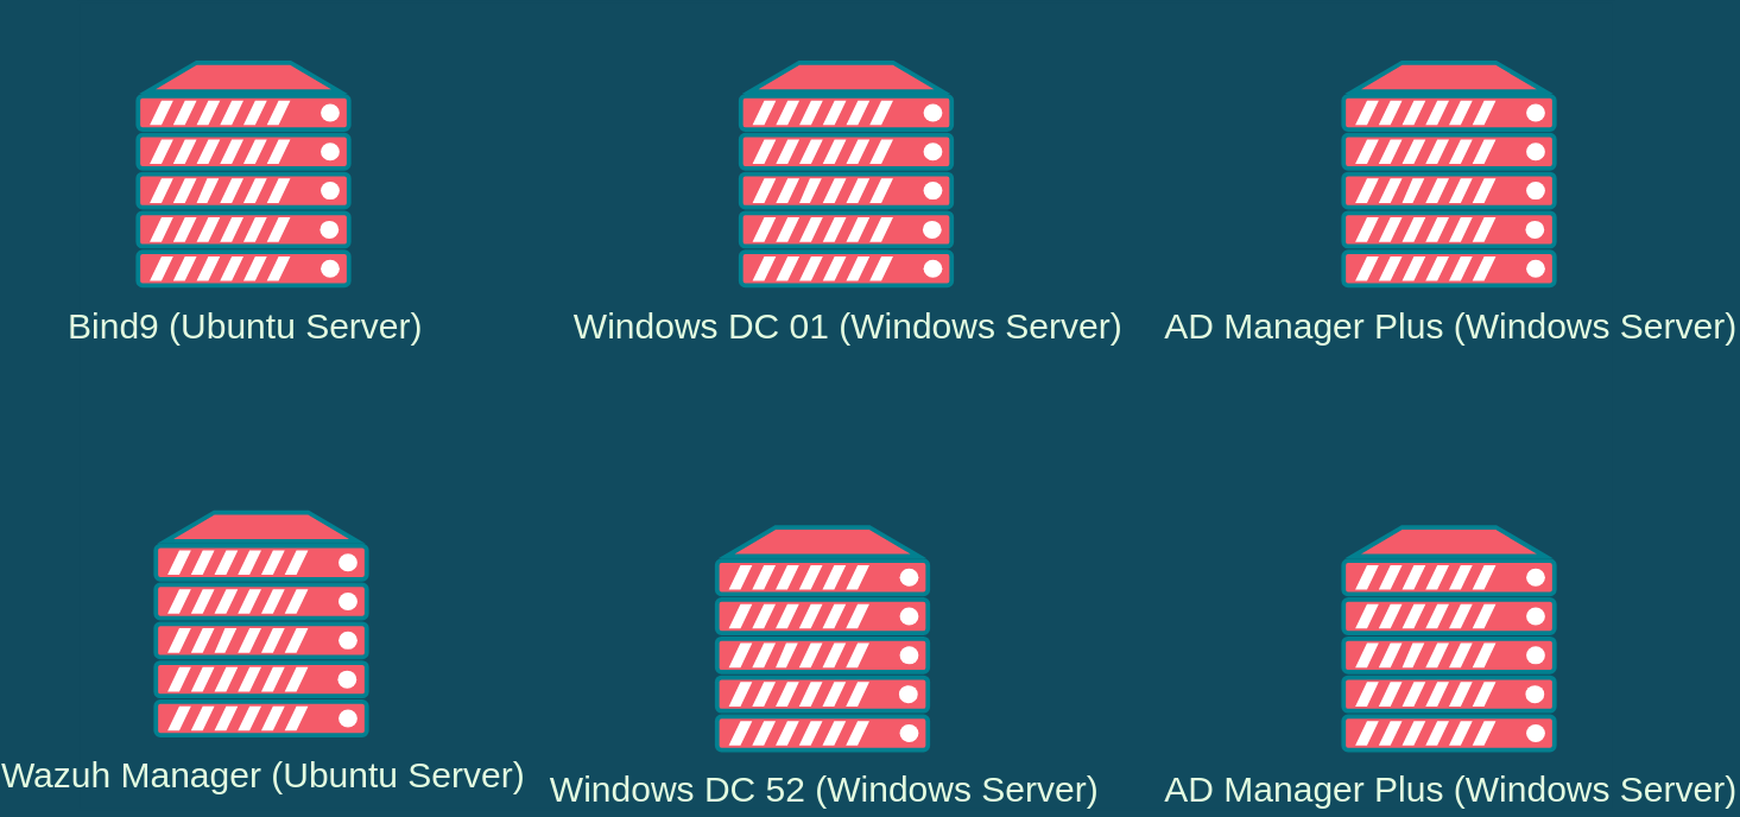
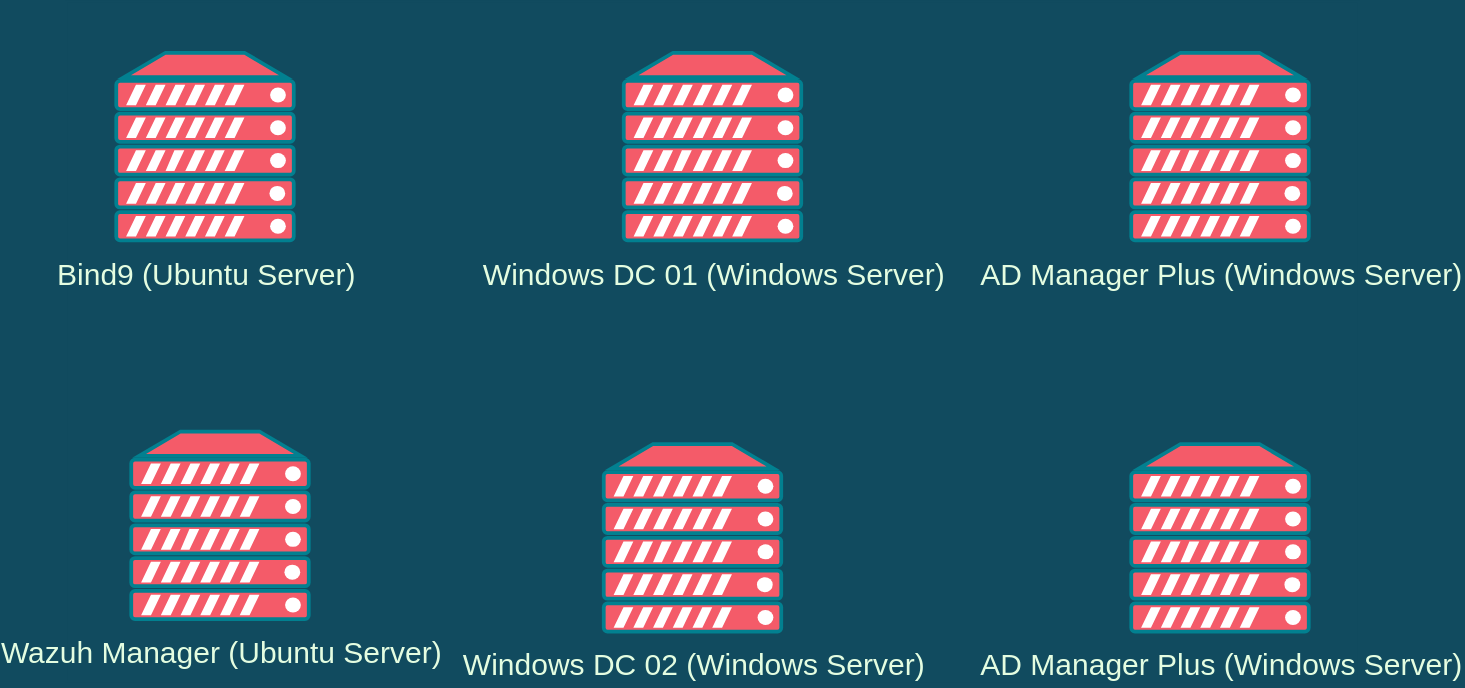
  <mxCell id="0" />
  <mxCell id="1" parent="0" />
  <mxCell id="2" value="Bind9 (Ubuntu Server)" style="fontColor=#E4FDE1;verticalAlign=top;verticalLabelPosition=bottom;labelPosition=center;align=center;html=1;outlineConnect=0;fillColor=#F45B69;strokeColor=#028090;gradientDirection=north;strokeWidth=2;shape=mxgraph.networks.server;" parent="1" vertex="1"><mxGeometry x="20" y="20.5" width="71" height="75" as="geometry" /></mxCell>
  <mxCell id="3" value="Wazuh Manager (Ubuntu Server)" style="fontColor=#E4FDE1;verticalAlign=top;verticalLabelPosition=bottom;labelPosition=center;align=center;html=1;outlineConnect=0;fillColor=#F45B69;strokeColor=#028090;gradientDirection=north;strokeWidth=2;shape=mxgraph.networks.server;" vertex="1" parent="1"><mxGeometry x="26" y="172" width="71" height="75" as="geometry" /></mxCell>
  <mxCell id="4" value="Windows DC 01 (Windows Server)" style="fontColor=#E4FDE1;verticalAlign=top;verticalLabelPosition=bottom;labelPosition=center;align=center;html=1;outlineConnect=0;fillColor=#F45B69;strokeColor=#028090;gradientDirection=north;strokeWidth=2;shape=mxgraph.networks.server;" vertex="1" parent="1"><mxGeometry x="223" y="20.5" width="71" height="75" as="geometry" /></mxCell>
- <mxCell id="5" value="Windows DC 52 (Windows Server)" style="fontColor=#E4FDE1;verticalAlign=top;verticalLabelPosition=bottom;labelPosition=center;align=center;html=1;outlineConnect=0;fillColor=#F45B69;strokeColor=#028090;gradientDirection=north;strokeWidth=2;shape=mxgraph.networks.server;" vertex="1" parent="1"><mxGeometry x="215" y="177" width="71" height="75" as="geometry" /></mxCell>
+ <mxCell id="5" value="Windows DC 02 (Windows Server)" style="fontColor=#E4FDE1;verticalAlign=top;verticalLabelPosition=bottom;labelPosition=center;align=center;html=1;outlineConnect=0;fillColor=#F45B69;strokeColor=#028090;gradientDirection=north;strokeWidth=2;shape=mxgraph.networks.server;" vertex="1" parent="1"><mxGeometry x="215" y="177" width="71" height="75" as="geometry" /></mxCell>
  <mxCell id="6" value="AD Manager Plus (Windows Server)" style="fontColor=#E4FDE1;verticalAlign=top;verticalLabelPosition=bottom;labelPosition=center;align=center;html=1;outlineConnect=0;fillColor=#F45B69;strokeColor=#028090;gradientDirection=north;strokeWidth=2;shape=mxgraph.networks.server;" vertex="1" parent="1"><mxGeometry x="426" y="20.5" width="71" height="75" as="geometry" /></mxCell>
  <mxCell id="7" value="AD Manager Plus (Windows Server)" style="fontColor=#E4FDE1;verticalAlign=top;verticalLabelPosition=bottom;labelPosition=center;align=center;html=1;outlineConnect=0;fillColor=#F45B69;strokeColor=#028090;gradientDirection=north;strokeWidth=2;shape=mxgraph.networks.server;" vertex="1" parent="1"><mxGeometry x="426" y="177" width="71" height="75" as="geometry" /></mxCell>
